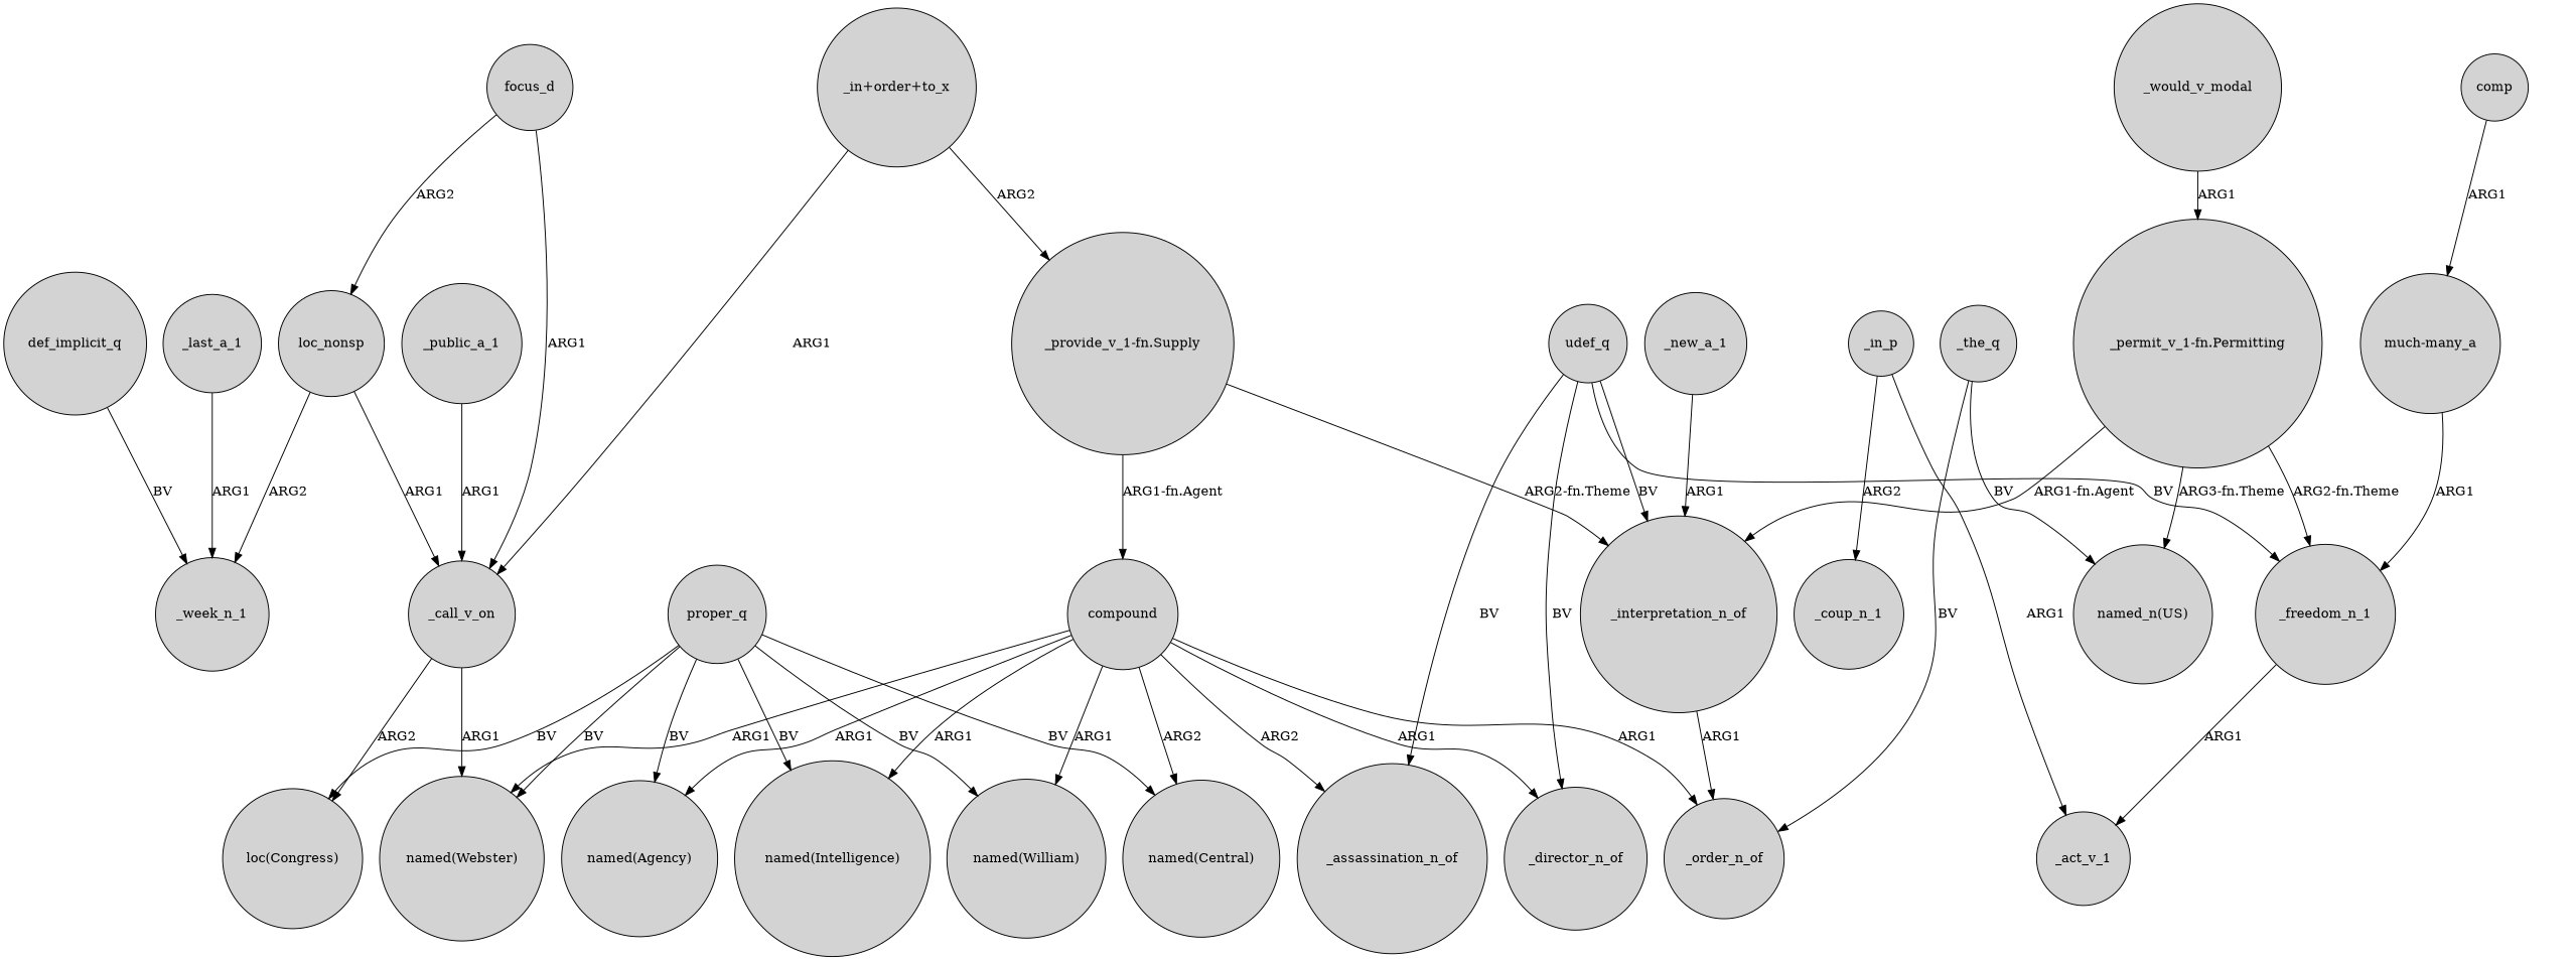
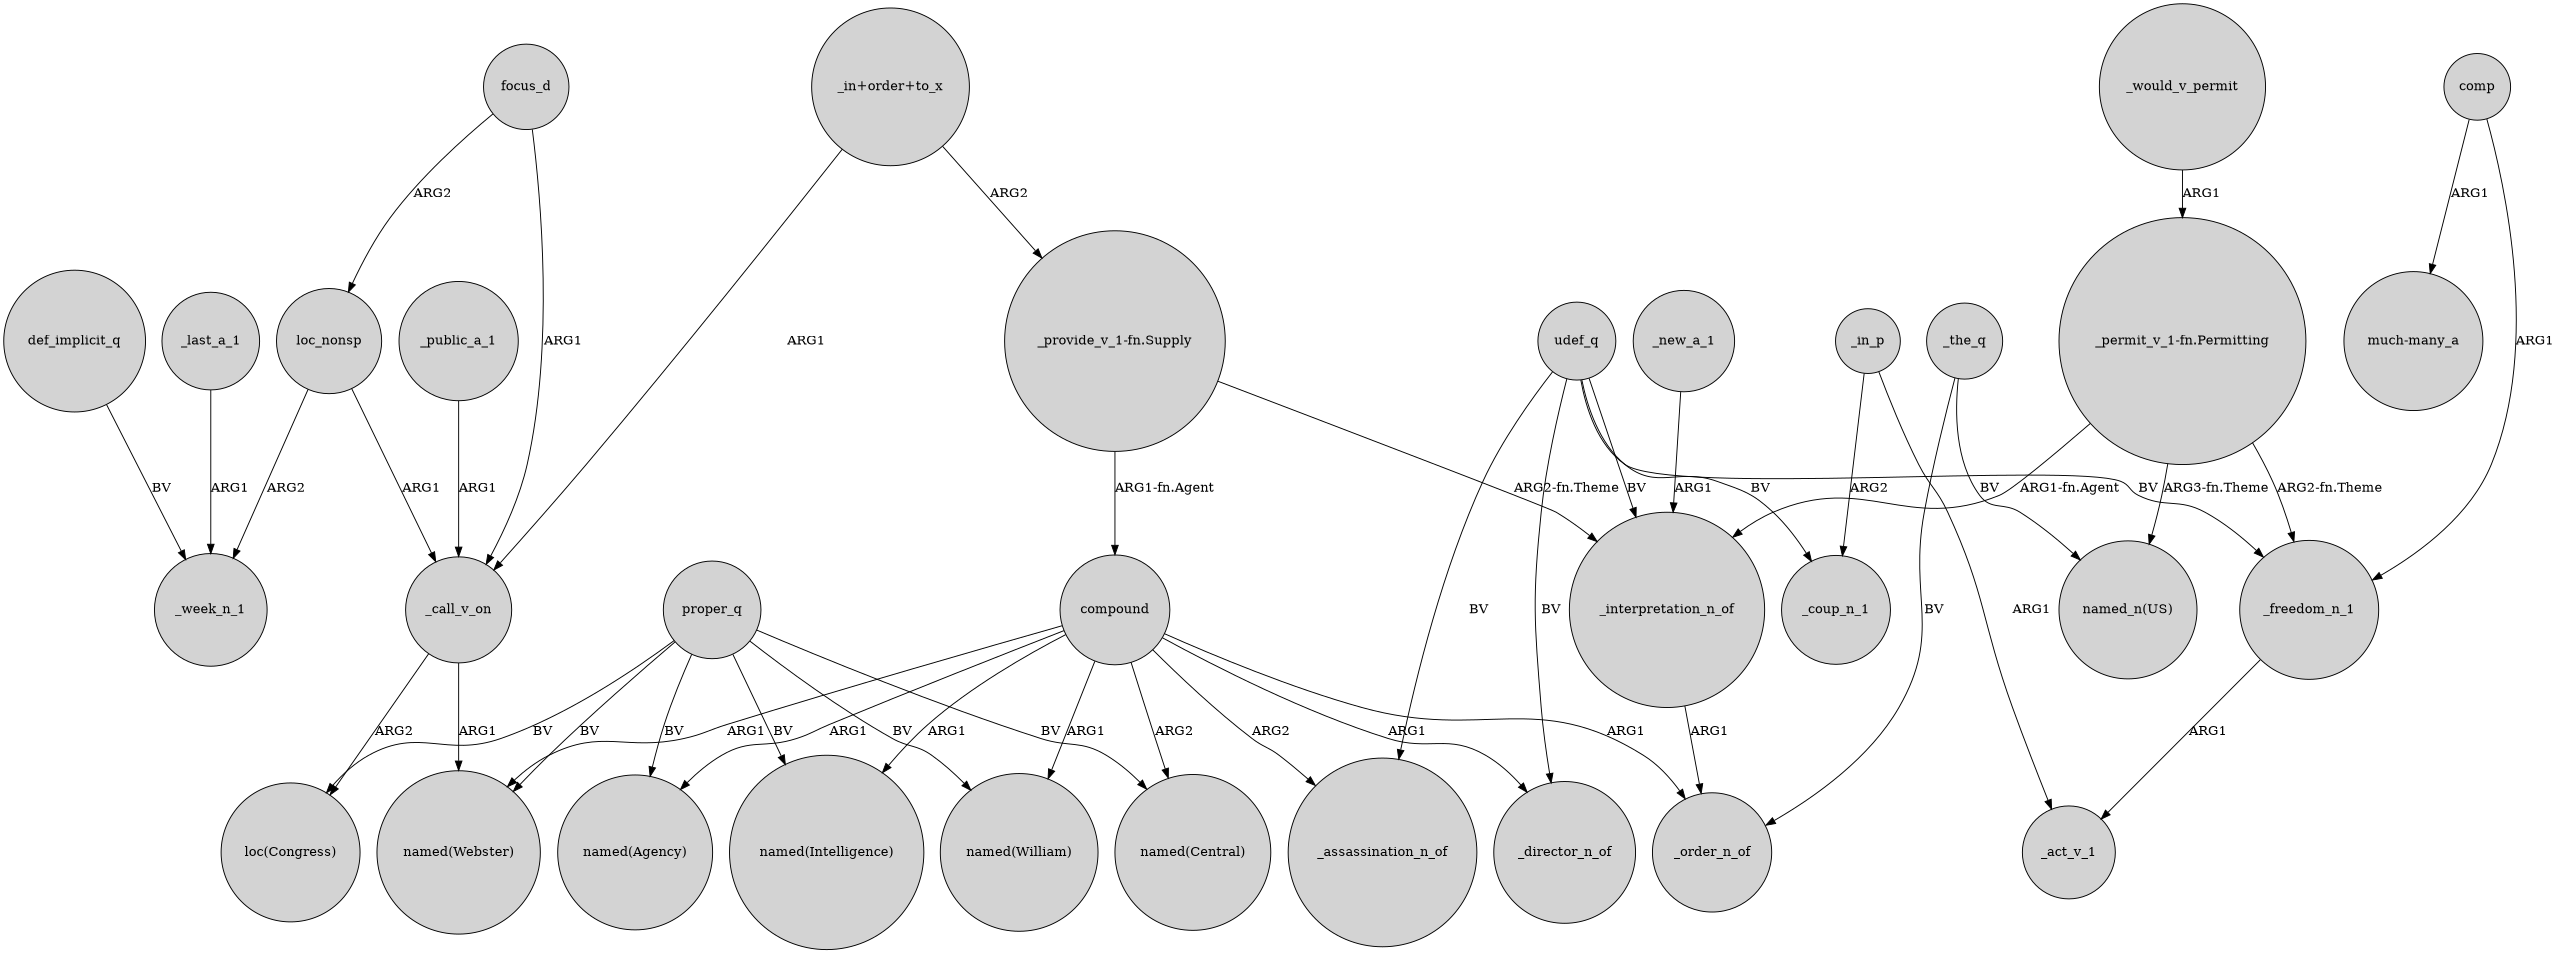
  digraph {
    node [shape=circle style=filled]
    _new_a_1
    _interpretation_n_of
    _order_n_of
    "_permit_v_1-fn.Permitting"
    _freedom_n_1
    "named_n(US)"
    _act_v_1
    focus_d
    loc_nonsp
    _call_v_on
    _week_n_1
    "named(Webster)"
    n13 [label="loc(Congress)"]
    _public_a_1
-   _would_v_modal
+   _would_v_modal [label=_would_v_permit]
    _in_p
    _coup_n_1
    def_implicit_q
    compound
    "named(Central)"
    "named(Intelligence)"
    _assassination_n_of
    "named(William)"
    "named(Agency)"
    _director_n_of
    udef_q
    proper_q
    "_provide_v_1-fn.Supply"
    _the_q
    "much-many_a"
    comp
    _last_a_1
    "_in+order+to_x"
    _new_a_1 -> _interpretation_n_of [label=ARG1]
    _interpretation_n_of -> _order_n_of [label=ARG1]
    "_permit_v_1-fn.Permitting" -> _interpretation_n_of [label="ARG1-fn.Agent"]
    "_permit_v_1-fn.Permitting" -> _freedom_n_1 [label="ARG2-fn.Theme"]
    "_permit_v_1-fn.Permitting" -> "named_n(US)" [label="ARG3-fn.Theme"]
    _freedom_n_1 -> _act_v_1 [label=ARG1]
    focus_d -> loc_nonsp [label=ARG2]
    focus_d -> _call_v_on [label=ARG1]
    loc_nonsp -> _call_v_on [label=ARG1]
    loc_nonsp -> _week_n_1 [label=ARG2]
    _call_v_on -> "named(Webster)" [label=ARG1]
    _call_v_on -> n13 [label=ARG2]
    _public_a_1 -> _call_v_on [label=ARG1]
    _would_v_modal -> "_permit_v_1-fn.Permitting" [label=ARG1]
    _in_p -> _act_v_1 [label=ARG1]
    _in_p -> _coup_n_1 [label=ARG2]
    def_implicit_q -> _week_n_1 [label=BV]
    compound -> _order_n_of [label=ARG1]
    compound -> "named(Webster)" [label=ARG1]
    compound -> "named(Central)" [label=ARG2]
    compound -> "named(Intelligence)" [label=ARG1]
    compound -> _assassination_n_of [label=ARG2]
    compound -> "named(William)" [label=ARG1]
    compound -> "named(Agency)" [label=ARG1]
    compound -> _director_n_of [label=ARG1]
    udef_q -> _interpretation_n_of [label=BV]
    udef_q -> _freedom_n_1 [label=BV]
+   udef_q -> _coup_n_1 [label=BV]
    udef_q -> _assassination_n_of [label=BV]
    udef_q -> _director_n_of [label=BV]
    proper_q -> "named(Webster)" [label=BV]
    proper_q -> n13 [label=BV]
    proper_q -> "named(Central)" [label=BV]
    proper_q -> "named(Intelligence)" [label=BV]
    proper_q -> "named(William)" [label=BV]
    proper_q -> "named(Agency)" [label=BV]
    "_provide_v_1-fn.Supply" -> _interpretation_n_of [label="ARG2-fn.Theme"]
    "_provide_v_1-fn.Supply" -> compound [label="ARG1-fn.Agent"]
    _the_q -> _order_n_of [label=BV]
    _the_q -> "named_n(US)" [label=BV]
-   "much-many_a" -> _freedom_n_1 [label=ARG1]
+   comp -> _freedom_n_1 [label=ARG1]
    comp -> "much-many_a" [label=ARG1]
    _last_a_1 -> _week_n_1 [label=ARG1]
    "_in+order+to_x" -> _call_v_on [label=ARG1]
    "_in+order+to_x" -> "_provide_v_1-fn.Supply" [label=ARG2]
  }
